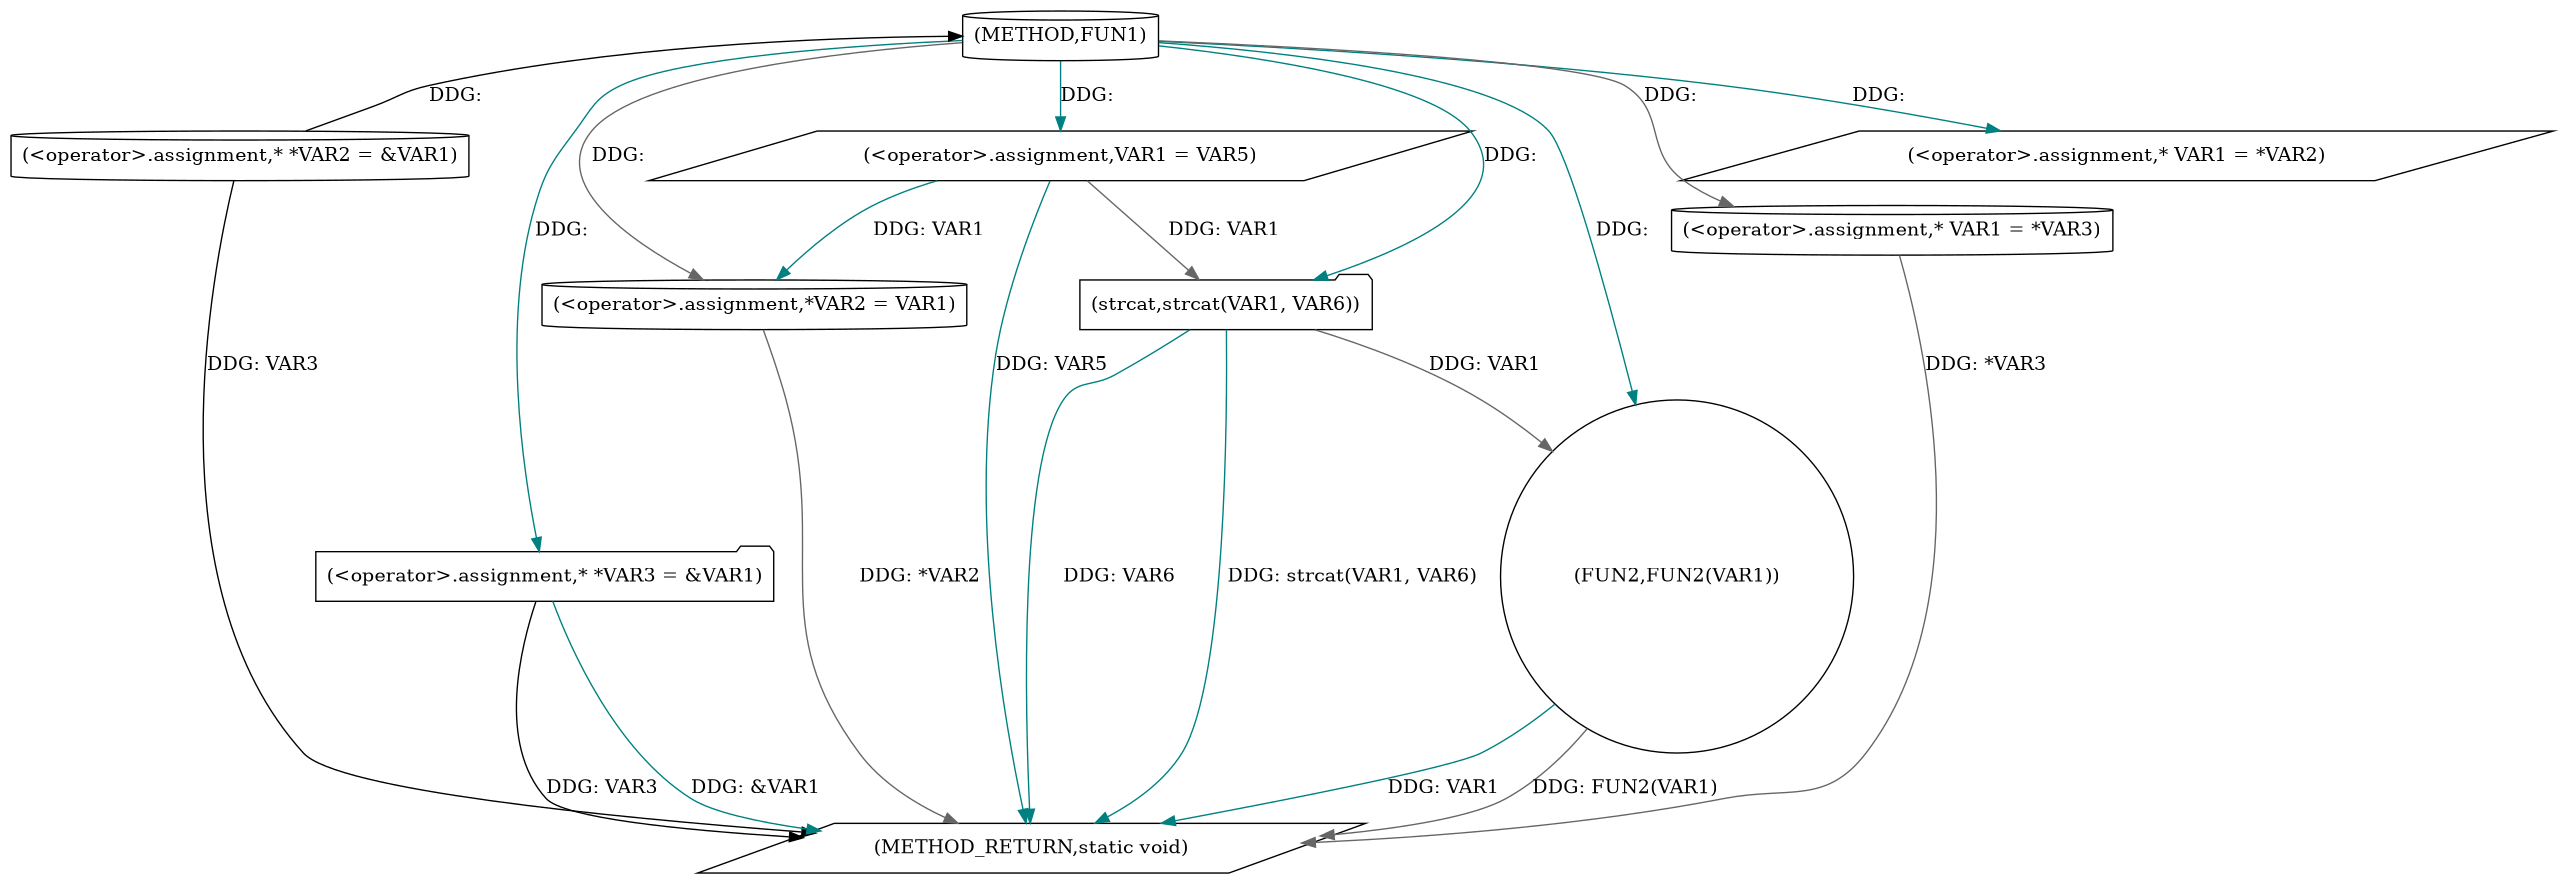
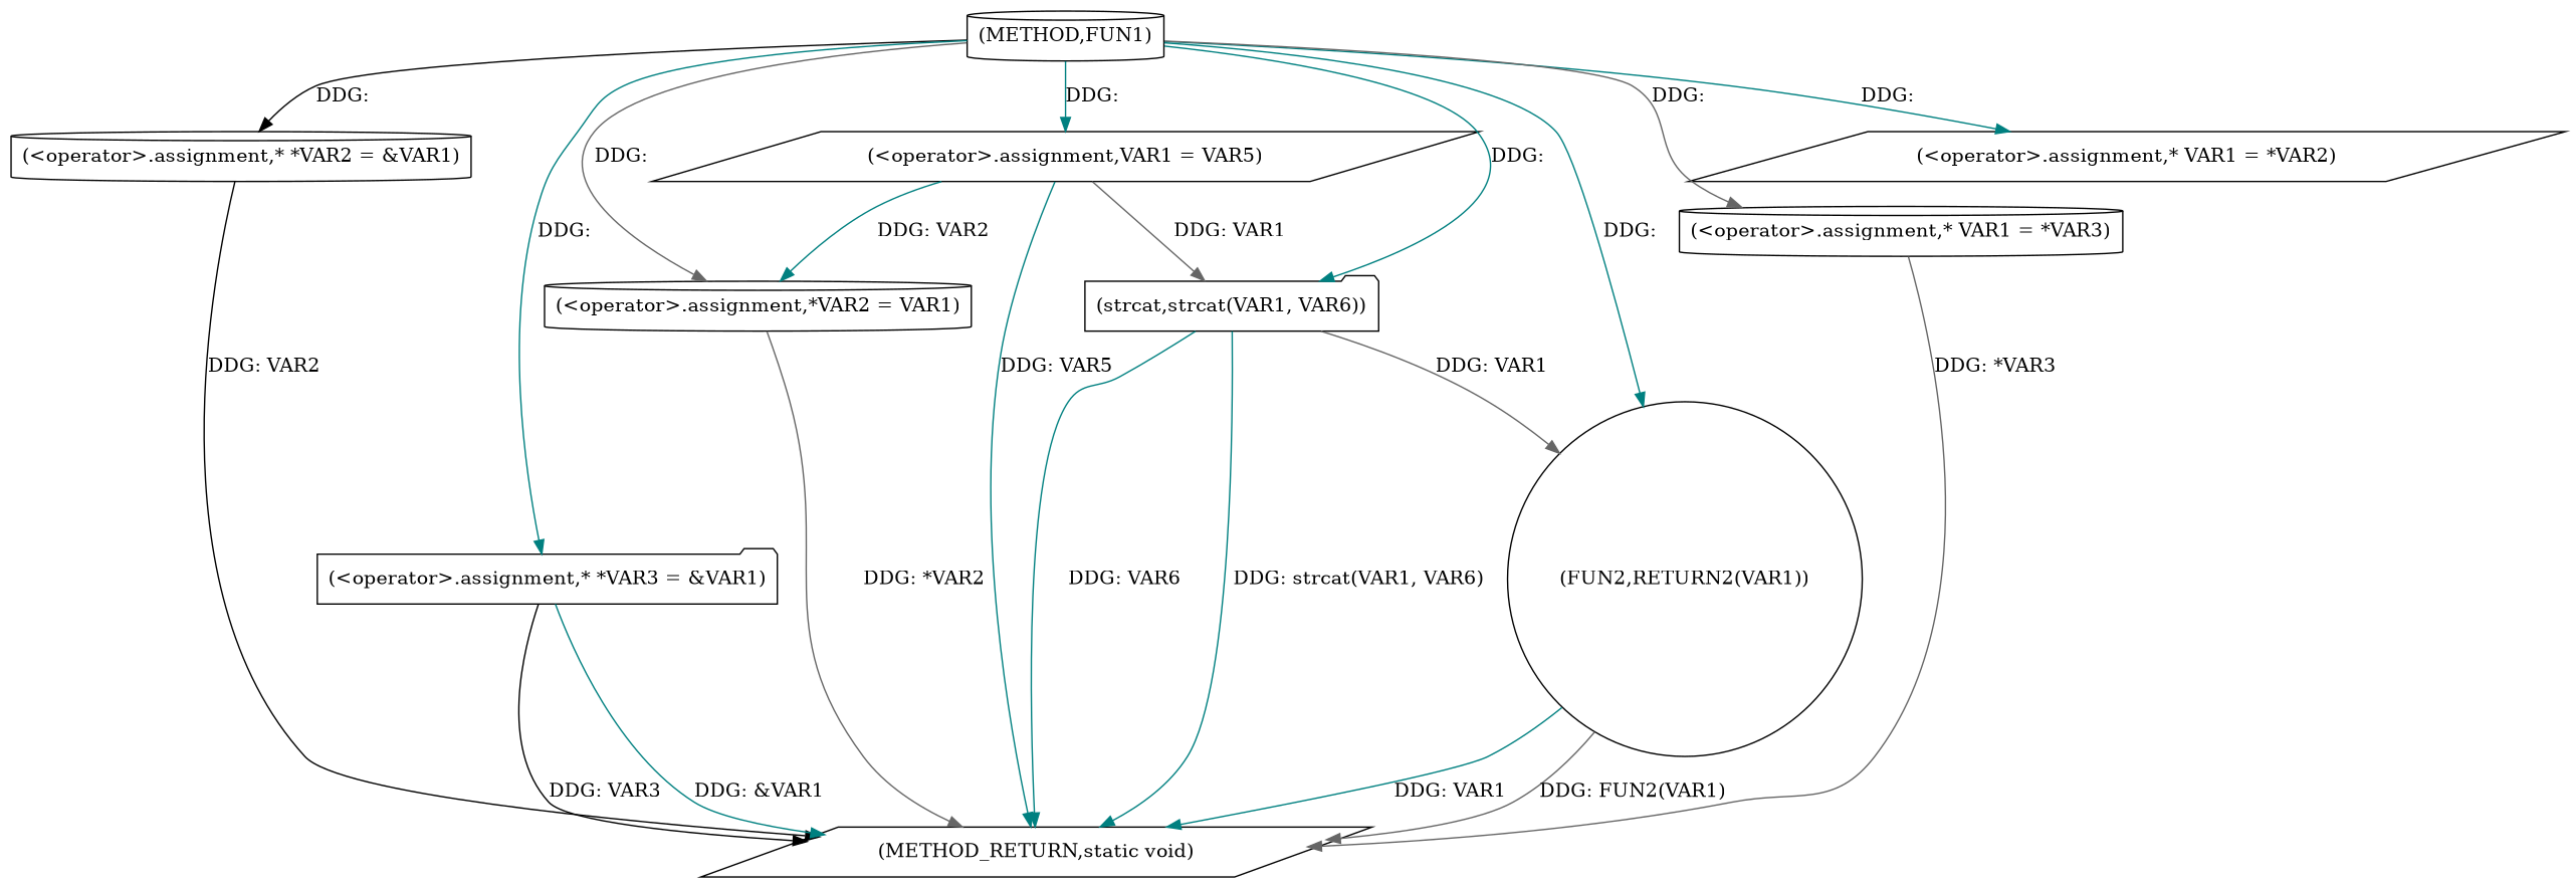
  digraph {
    node [shape=cylinder]
    edge [color=teal]
    n1 [label="(METHOD,FUN1)"]
    n2 [label="(<operator>.assignment,* *VAR2 = &VAR1)"]
    n3 [label="(<operator>.assignment,* *VAR3 = &VAR1)" shape=folder]
    n4 [label="(<operator>.assignment,* VAR1 = *VAR2)" shape=parallelogram]
    n5 [label="(<operator>.assignment,VAR1 = VAR5)" shape=parallelogram]
    n6 [label="(<operator>.assignment,*VAR2 = VAR1)"]
    n7 [label="(<operator>.assignment,* VAR1 = *VAR3)"]
    n8 [label="(strcat,strcat(VAR1, VAR6))" shape=folder]
-   n9 [label="(FUN2,FUN2(VAR1))" shape=circle]
+   n9 [label="(FUN2,RETURN2(VAR1))" shape=circle]
    n10 [label="(METHOD_RETURN,static void)" shape=parallelogram]
-   n2 -> n1 [color=black label="DDG: "]
+   n1 -> n2 [color=black label="DDG: "]
    n1 -> n3 [label="DDG: "]
    n1 -> n4 [label="DDG: "]
    n1 -> n5 [label="DDG: "]
    n1 -> n6 [color=gray40 label="DDG: "]
    n1 -> n7 [color=gray40 label="DDG: "]
    n1 -> n8 [label="DDG: "]
    n1 -> n9 [label="DDG: "]
-   n2 -> n10 [color=black label="DDG: VAR3"]
+   n2 -> n10 [color=black label="DDG: VAR2"]
    n3 -> n10 [color=black label="DDG: VAR3"]
    n3 -> n10 [label="DDG: &VAR1"]
-   n5 -> n6 [label="DDG: VAR1"]
+   n5 -> n6 [label="DDG: VAR2"]
    n5 -> n8 [color=gray40 label="DDG: VAR1"]
    n5 -> n10 [label="DDG: VAR5"]
    n6 -> n10 [color=gray40 label="DDG: *VAR2"]
    n7 -> n10 [color=gray40 label="DDG: *VAR3"]
    n8 -> n9 [color=gray40 label="DDG: VAR1"]
    n8 -> n10 [label="DDG: strcat(VAR1, VAR6)"]
    n8 -> n10 [label="DDG: VAR6"]
    n9 -> n10 [label="DDG: VAR1"]
    n9 -> n10 [color=gray40 label="DDG: FUN2(VAR1)"]
  }
